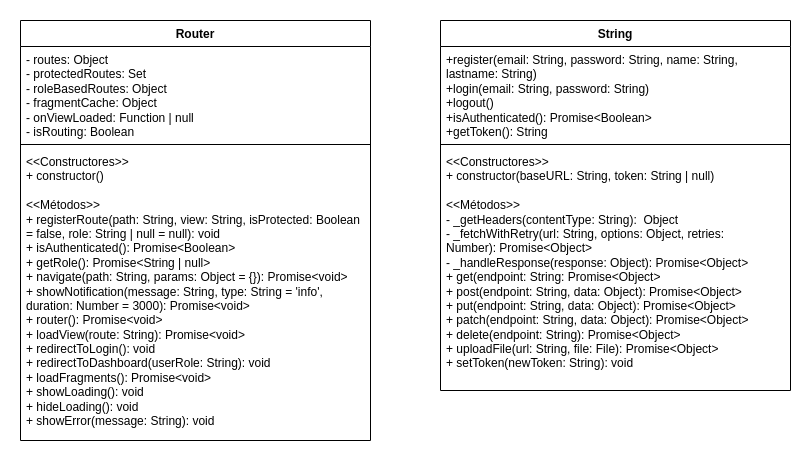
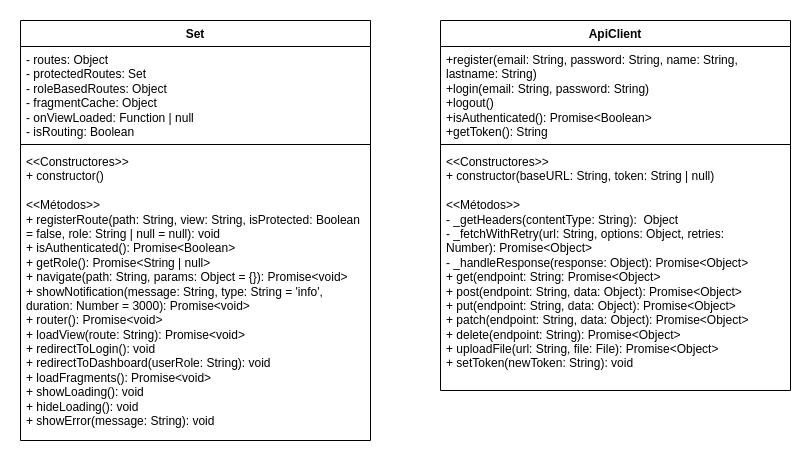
  <mxCell id="0" />
  <mxCell id="1" parent="0" />
- <mxCell id="2" value="Router" style="swimlane;fontStyle=1;align=center;verticalAlign=top;childLayout=stackLayout;horizontal=1;startSize=26;horizontalStack=0;resizeParent=1;resizeParentMax=0;resizeLast=0;collapsible=1;marginBottom=0;whiteSpace=wrap;html=1;" vertex="1" parent="1"><mxGeometry x="20" y="20" width="350" height="420" as="geometry" /></mxCell>
+ <mxCell id="2" value="Set" style="swimlane;fontStyle=1;align=center;verticalAlign=top;childLayout=stackLayout;horizontal=1;startSize=26;horizontalStack=0;resizeParent=1;resizeParentMax=0;resizeLast=0;collapsible=1;marginBottom=0;whiteSpace=wrap;html=1;" vertex="1" parent="1"><mxGeometry x="20" y="20" width="350" height="420" as="geometry" /></mxCell>
  <mxCell id="3" value="- &lt;span class=&quot;hljs-attr&quot;&gt;routes&lt;/span&gt;: &lt;span class=&quot;hljs-title class_&quot;&gt;Object&lt;/span&gt;&lt;br&gt;- &lt;span class=&quot;hljs-attr&quot;&gt;protectedRoutes&lt;/span&gt;: &lt;span class=&quot;hljs-title class_&quot;&gt;Set&lt;/span&gt;&lt;br&gt;- &lt;span class=&quot;hljs-attr&quot;&gt;roleBasedRoutes&lt;/span&gt;: &lt;span class=&quot;hljs-title class_&quot;&gt;Object&lt;/span&gt;&lt;br&gt;- &lt;span class=&quot;hljs-attr&quot;&gt;fragmentCache&lt;/span&gt;: &lt;span class=&quot;hljs-title class_&quot;&gt;Object&lt;/span&gt;&lt;br&gt;- &lt;span class=&quot;hljs-attr&quot;&gt;onViewLoaded&lt;/span&gt;: &lt;span class=&quot;hljs-title class_&quot;&gt;Function&lt;/span&gt; | &lt;span class=&quot;hljs-literal&quot;&gt;null&lt;/span&gt;&lt;br&gt;- &lt;span class=&quot;hljs-attr&quot;&gt;isRouting&lt;/span&gt;: &lt;span class=&quot;hljs-title class_&quot;&gt;Boolean&lt;/span&gt;" style="text;strokeColor=none;fillColor=none;align=left;verticalAlign=top;spacingLeft=4;spacingRight=4;overflow=hidden;rotatable=0;points=[[0,0.5],[1,0.5]];portConstraint=eastwest;whiteSpace=wrap;html=1;" vertex="1" parent="2"><mxGeometry y="26" width="350" height="94" as="geometry" /></mxCell>
  <mxCell id="4" value="" style="line;strokeWidth=1;fillColor=none;align=left;verticalAlign=middle;spacingTop=-1;spacingLeft=3;spacingRight=3;rotatable=0;labelPosition=right;points=[];portConstraint=eastwest;strokeColor=inherit;" vertex="1" parent="2"><mxGeometry y="120" width="350" height="8" as="geometry" /></mxCell>
  <mxCell id="5" value="&amp;lt;&amp;lt;Constructores&amp;gt;&amp;gt;&lt;br&gt;+ &lt;span class=&quot;hljs-title function_&quot;&gt;constructor&lt;/span&gt;(&lt;span class=&quot;hljs-params&quot;&gt;&lt;/span&gt;)&lt;br&gt;&lt;br&gt;&amp;lt;&amp;lt;Métodos&amp;gt;&amp;gt;&lt;br&gt;+ &lt;span class=&quot;hljs-title function_&quot;&gt;registerRoute&lt;/span&gt;(&lt;span class=&quot;hljs-attr&quot;&gt;path&lt;/span&gt;: &lt;span class=&quot;hljs-title class_&quot;&gt;String&lt;/span&gt;, &lt;span class=&quot;hljs-attr&quot;&gt;view&lt;/span&gt;: &lt;span class=&quot;hljs-title class_&quot;&gt;String&lt;/span&gt;, &lt;span class=&quot;hljs-attr&quot;&gt;isProtected&lt;/span&gt;: &lt;span class=&quot;hljs-title class_&quot;&gt;Boolean&lt;/span&gt; = &lt;span class=&quot;hljs-literal&quot;&gt;false&lt;/span&gt;, &lt;span class=&quot;hljs-attr&quot;&gt;role&lt;/span&gt;: &lt;span class=&quot;hljs-title class_&quot;&gt;String&lt;/span&gt; | &lt;span class=&quot;hljs-literal&quot;&gt;null&lt;/span&gt; = &lt;span class=&quot;hljs-literal&quot;&gt;null&lt;/span&gt;): &lt;span class=&quot;hljs-keyword&quot;&gt;void&lt;/span&gt;&lt;br&gt;+ &lt;span class=&quot;hljs-title function_&quot;&gt;isAuthenticated&lt;/span&gt;(): &lt;span class=&quot;hljs-title class_&quot;&gt;Promise&lt;/span&gt;&amp;lt;&lt;span class=&quot;hljs-title class_&quot;&gt;Boolean&lt;/span&gt;&amp;gt;&lt;br&gt;+ &lt;span class=&quot;hljs-title function_&quot;&gt;getRole&lt;/span&gt;(): &lt;span class=&quot;hljs-title class_&quot;&gt;Promise&lt;/span&gt;&amp;lt;&lt;span class=&quot;hljs-title class_&quot;&gt;String&lt;/span&gt; | &lt;span class=&quot;hljs-literal&quot;&gt;null&lt;/span&gt;&amp;gt;&lt;br&gt;+ &lt;span class=&quot;hljs-title function_&quot;&gt;navigate&lt;/span&gt;(&lt;span class=&quot;hljs-attr&quot;&gt;path&lt;/span&gt;: &lt;span class=&quot;hljs-title class_&quot;&gt;String&lt;/span&gt;, &lt;span class=&quot;hljs-attr&quot;&gt;params&lt;/span&gt;: &lt;span class=&quot;hljs-title class_&quot;&gt;Object&lt;/span&gt; = {}): &lt;span class=&quot;hljs-title class_&quot;&gt;Promise&lt;/span&gt;&amp;lt;&lt;span class=&quot;hljs-keyword&quot;&gt;void&lt;/span&gt;&amp;gt;&lt;br&gt;+ &lt;span class=&quot;hljs-title function_&quot;&gt;showNotification&lt;/span&gt;(&lt;span class=&quot;hljs-attr&quot;&gt;message&lt;/span&gt;: &lt;span class=&quot;hljs-title class_&quot;&gt;String&lt;/span&gt;, &lt;span class=&quot;hljs-attr&quot;&gt;type&lt;/span&gt;: &lt;span class=&quot;hljs-title class_&quot;&gt;String&lt;/span&gt; = &lt;span class=&quot;hljs-string&quot;&gt;'info'&lt;/span&gt;, &lt;span class=&quot;hljs-attr&quot;&gt;duration&lt;/span&gt;: &lt;span class=&quot;hljs-title class_&quot;&gt;Number&lt;/span&gt; = &lt;span class=&quot;hljs-number&quot;&gt;3000&lt;/span&gt;): &lt;span class=&quot;hljs-title class_&quot;&gt;Promise&lt;/span&gt;&amp;lt;&lt;span class=&quot;hljs-keyword&quot;&gt;void&lt;/span&gt;&amp;gt;&lt;br&gt;+ &lt;span class=&quot;hljs-title function_&quot;&gt;router&lt;/span&gt;(): &lt;span class=&quot;hljs-title class_&quot;&gt;Promise&lt;/span&gt;&amp;lt;&lt;span class=&quot;hljs-keyword&quot;&gt;void&lt;/span&gt;&amp;gt;&lt;br&gt;+ &lt;span class=&quot;hljs-title function_&quot;&gt;loadView&lt;/span&gt;(&lt;span class=&quot;hljs-attr&quot;&gt;route&lt;/span&gt;: &lt;span class=&quot;hljs-title class_&quot;&gt;String&lt;/span&gt;): &lt;span class=&quot;hljs-title class_&quot;&gt;Promise&lt;/span&gt;&amp;lt;&lt;span class=&quot;hljs-keyword&quot;&gt;void&lt;/span&gt;&amp;gt;&lt;br&gt;+ &lt;span class=&quot;hljs-title function_&quot;&gt;redirectToLogin&lt;/span&gt;(): &lt;span class=&quot;hljs-keyword&quot;&gt;void&lt;/span&gt;&lt;br&gt;+ &lt;span class=&quot;hljs-title function_&quot;&gt;redirectToDashboard&lt;/span&gt;(&lt;span class=&quot;hljs-attr&quot;&gt;userRole&lt;/span&gt;: &lt;span class=&quot;hljs-title class_&quot;&gt;String&lt;/span&gt;): &lt;span class=&quot;hljs-keyword&quot;&gt;void&lt;/span&gt;&lt;br&gt;+ &lt;span class=&quot;hljs-title function_&quot;&gt;loadFragments&lt;/span&gt;(): &lt;span class=&quot;hljs-title class_&quot;&gt;Promise&lt;/span&gt;&amp;lt;&lt;span class=&quot;hljs-keyword&quot;&gt;void&lt;/span&gt;&amp;gt;&lt;br&gt;+ &lt;span class=&quot;hljs-title function_&quot;&gt;showLoading&lt;/span&gt;(): &lt;span class=&quot;hljs-keyword&quot;&gt;void&lt;/span&gt;&lt;br&gt;+ &lt;span class=&quot;hljs-title function_&quot;&gt;hideLoading&lt;/span&gt;(): &lt;span class=&quot;hljs-keyword&quot;&gt;void&lt;/span&gt;&lt;br&gt;+ &lt;span class=&quot;hljs-title function_&quot;&gt;showError&lt;/span&gt;(&lt;span class=&quot;hljs-attr&quot;&gt;message&lt;/span&gt;: &lt;span class=&quot;hljs-title class_&quot;&gt;String&lt;/span&gt;): &lt;span class=&quot;hljs-keyword&quot;&gt;void&lt;/span&gt;" style="text;strokeColor=none;fillColor=none;align=left;verticalAlign=top;spacingLeft=4;spacingRight=4;overflow=hidden;rotatable=0;points=[[0,0.5],[1,0.5]];portConstraint=eastwest;whiteSpace=wrap;html=1;" vertex="1" parent="2"><mxGeometry y="128" width="350" height="292" as="geometry" /></mxCell>
- <mxCell id="6" value="String" style="swimlane;fontStyle=1;align=center;verticalAlign=top;childLayout=stackLayout;horizontal=1;startSize=26;horizontalStack=0;resizeParent=1;resizeParentMax=0;resizeLast=0;collapsible=1;marginBottom=0;whiteSpace=wrap;html=1;" vertex="1" parent="1"><mxGeometry x="440" y="20" width="350" height="370" as="geometry" /></mxCell>
+ <mxCell id="6" value="ApiClient" style="swimlane;fontStyle=1;align=center;verticalAlign=top;childLayout=stackLayout;horizontal=1;startSize=26;horizontalStack=0;resizeParent=1;resizeParentMax=0;resizeLast=0;collapsible=1;marginBottom=0;whiteSpace=wrap;html=1;" vertex="1" parent="1"><mxGeometry x="440" y="20" width="350" height="370" as="geometry" /></mxCell>
  <mxCell id="7" value="&lt;div&gt;+register(email: String, password: String, name: String, lastname: String)&lt;/div&gt;&lt;div&gt;+login(email: String, password: String)&lt;/div&gt;&lt;div&gt;+logout()&lt;/div&gt;&lt;div&gt;+isAuthenticated(): Promise&amp;lt;Boolean&amp;gt;&lt;/div&gt;&lt;div&gt;+getToken(): String&lt;/div&gt;" style="text;strokeColor=none;fillColor=none;align=left;verticalAlign=top;spacingLeft=4;spacingRight=4;overflow=hidden;rotatable=0;points=[[0,0.5],[1,0.5]];portConstraint=eastwest;whiteSpace=wrap;html=1;" vertex="1" parent="6"><mxGeometry y="26" width="350" height="94" as="geometry" /></mxCell>
  <mxCell id="8" value="" style="line;strokeWidth=1;fillColor=none;align=left;verticalAlign=middle;spacingTop=-1;spacingLeft=3;spacingRight=3;rotatable=0;labelPosition=right;points=[];portConstraint=eastwest;strokeColor=inherit;" vertex="1" parent="6"><mxGeometry y="120" width="350" height="8" as="geometry" /></mxCell>
  <mxCell id="9" value="&lt;div&gt;&amp;lt;&amp;lt;Constructores&amp;gt;&amp;gt;&lt;/div&gt;&lt;div&gt;+ constructor(baseURL: String, token: String | null)&lt;br&gt;&lt;/div&gt;&lt;div&gt;&lt;br&gt;&lt;/div&gt;&lt;div&gt;&lt;div&gt;&amp;lt;&amp;lt;Métodos&amp;gt;&amp;gt;&amp;nbsp; &amp;nbsp; &amp;nbsp; &amp;nbsp; &amp;nbsp; &amp;nbsp; &amp;nbsp; &amp;nbsp; &amp;nbsp; &amp;nbsp; &amp;nbsp; &amp;nbsp; &amp;nbsp;&amp;nbsp;&lt;/div&gt;&lt;div&gt;- _getHeaders(contentType: String):&amp;nbsp;&amp;nbsp;&lt;span style=&quot;background-color: initial;&quot;&gt;Object&amp;nbsp; &amp;nbsp; &amp;nbsp; &amp;nbsp; &amp;nbsp; &amp;nbsp; &amp;nbsp; &amp;nbsp; &amp;nbsp; &amp;nbsp; &amp;nbsp; &amp;nbsp; &amp;nbsp; &amp;nbsp; &amp;nbsp;&lt;/span&gt;&lt;/div&gt;&lt;div&gt;- _fetchWithRetry(url: String,&amp;nbsp;&lt;span style=&quot;background-color: initial;&quot;&gt;options: Object, retries: Number):&amp;nbsp;&lt;/span&gt;&lt;span style=&quot;background-color: initial;&quot;&gt;Promise&amp;lt;Object&amp;gt;&lt;/span&gt;&lt;/div&gt;&lt;div&gt;- _handleResponse(response: Object):&amp;nbsp;&lt;span style=&quot;background-color: initial;&quot;&gt;Promise&amp;lt;Object&amp;gt;&amp;nbsp; &amp;nbsp; &amp;nbsp; &amp;nbsp;&amp;nbsp;&lt;/span&gt;&lt;/div&gt;&lt;div&gt;+ get(endpoint: String:&amp;nbsp;&lt;span style=&quot;background-color: initial;&quot;&gt;Promise&amp;lt;Object&amp;gt;&lt;/span&gt;&lt;/div&gt;&lt;div&gt;&lt;span style=&quot;background-color: initial;&quot;&gt;+ post(endpoint: String,&amp;nbsp;&lt;/span&gt;&lt;span style=&quot;background-color: initial;&quot;&gt;data: Object): Promise&amp;lt;Object&amp;gt;&lt;/span&gt;&lt;/div&gt;&lt;div&gt;+ put(endpoint: String,&amp;nbsp;&lt;span style=&quot;background-color: initial;&quot;&gt;data: Object): Promise&amp;lt;Object&amp;gt;&lt;/span&gt;&lt;/div&gt;&lt;div&gt;+ patch(endpoint: String,&amp;nbsp;&lt;span style=&quot;background-color: initial;&quot;&gt;data: Object): Promise&amp;lt;Object&amp;gt;&lt;/span&gt;&lt;/div&gt;&lt;div&gt;+ delete(endpoint: String):&amp;nbsp;&lt;span style=&quot;background-color: initial;&quot;&gt;Promise&amp;lt;Object&amp;gt;&lt;/span&gt;&lt;/div&gt;&lt;div&gt;+ uploadFile(url: String,&amp;nbsp;&lt;span style=&quot;background-color: initial;&quot;&gt;file: File): Promise&amp;lt;Object&amp;gt;&lt;/span&gt;&lt;/div&gt;&lt;div&gt;+ setToken(newToken: String): void&amp;nbsp; &amp;nbsp;&lt;/div&gt;&lt;/div&gt;&lt;div&gt;&lt;br&gt;&lt;/div&gt;" style="text;strokeColor=none;fillColor=none;align=left;verticalAlign=top;spacingLeft=4;spacingRight=4;overflow=hidden;rotatable=0;points=[[0,0.5],[1,0.5]];portConstraint=eastwest;whiteSpace=wrap;html=1;" vertex="1" parent="6"><mxGeometry y="128" width="350" height="242" as="geometry" /></mxCell>
